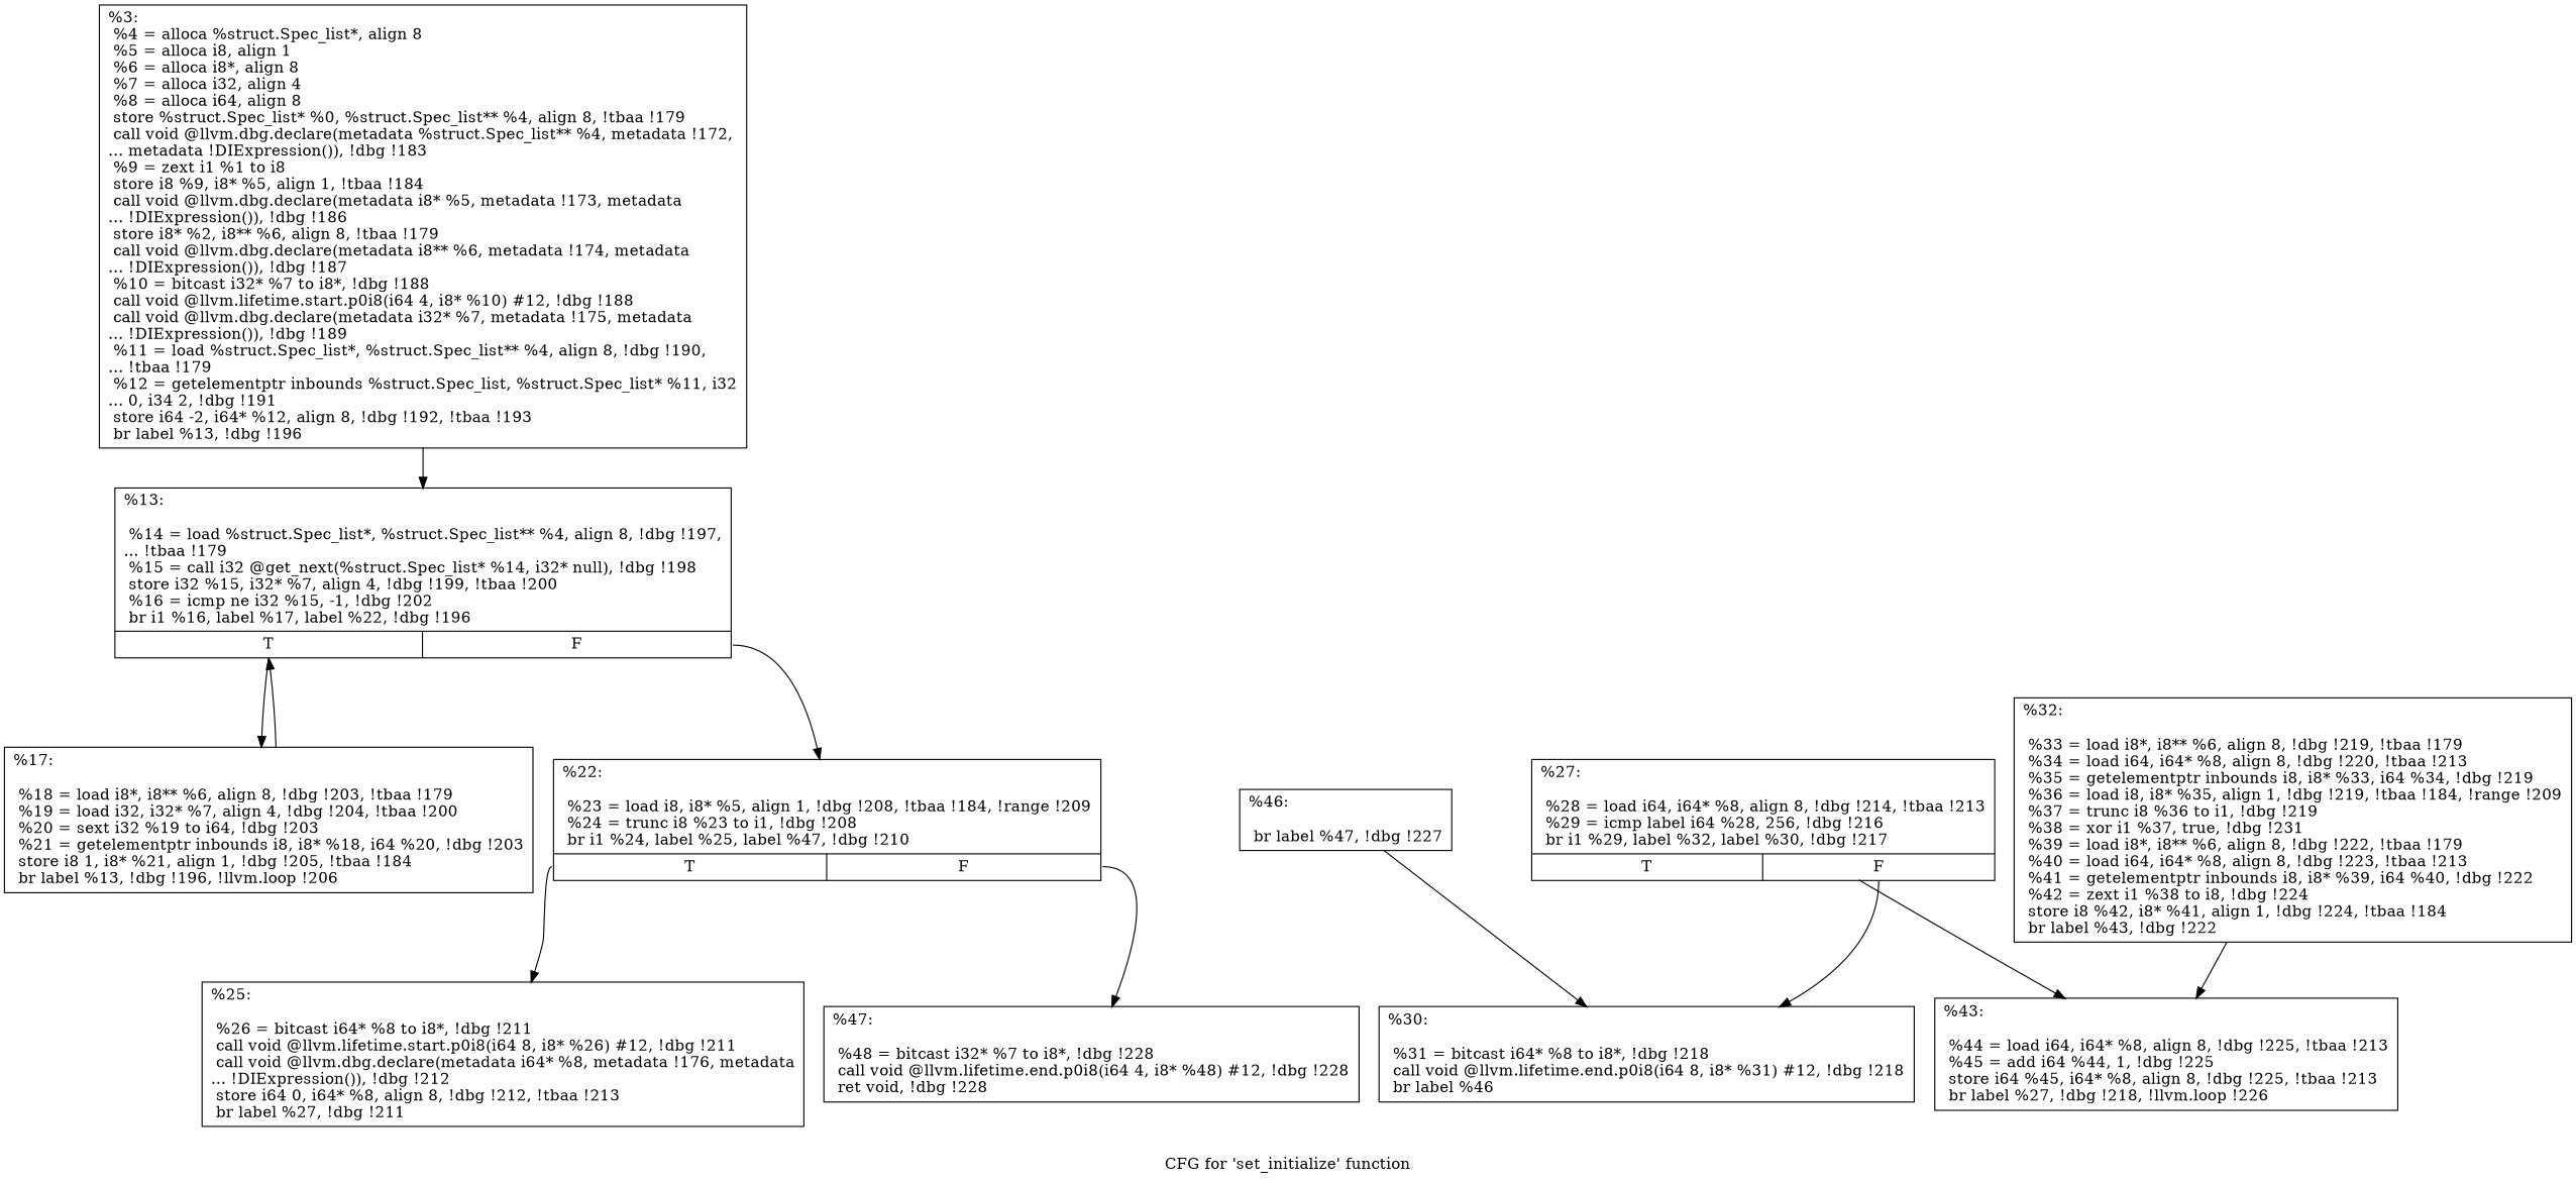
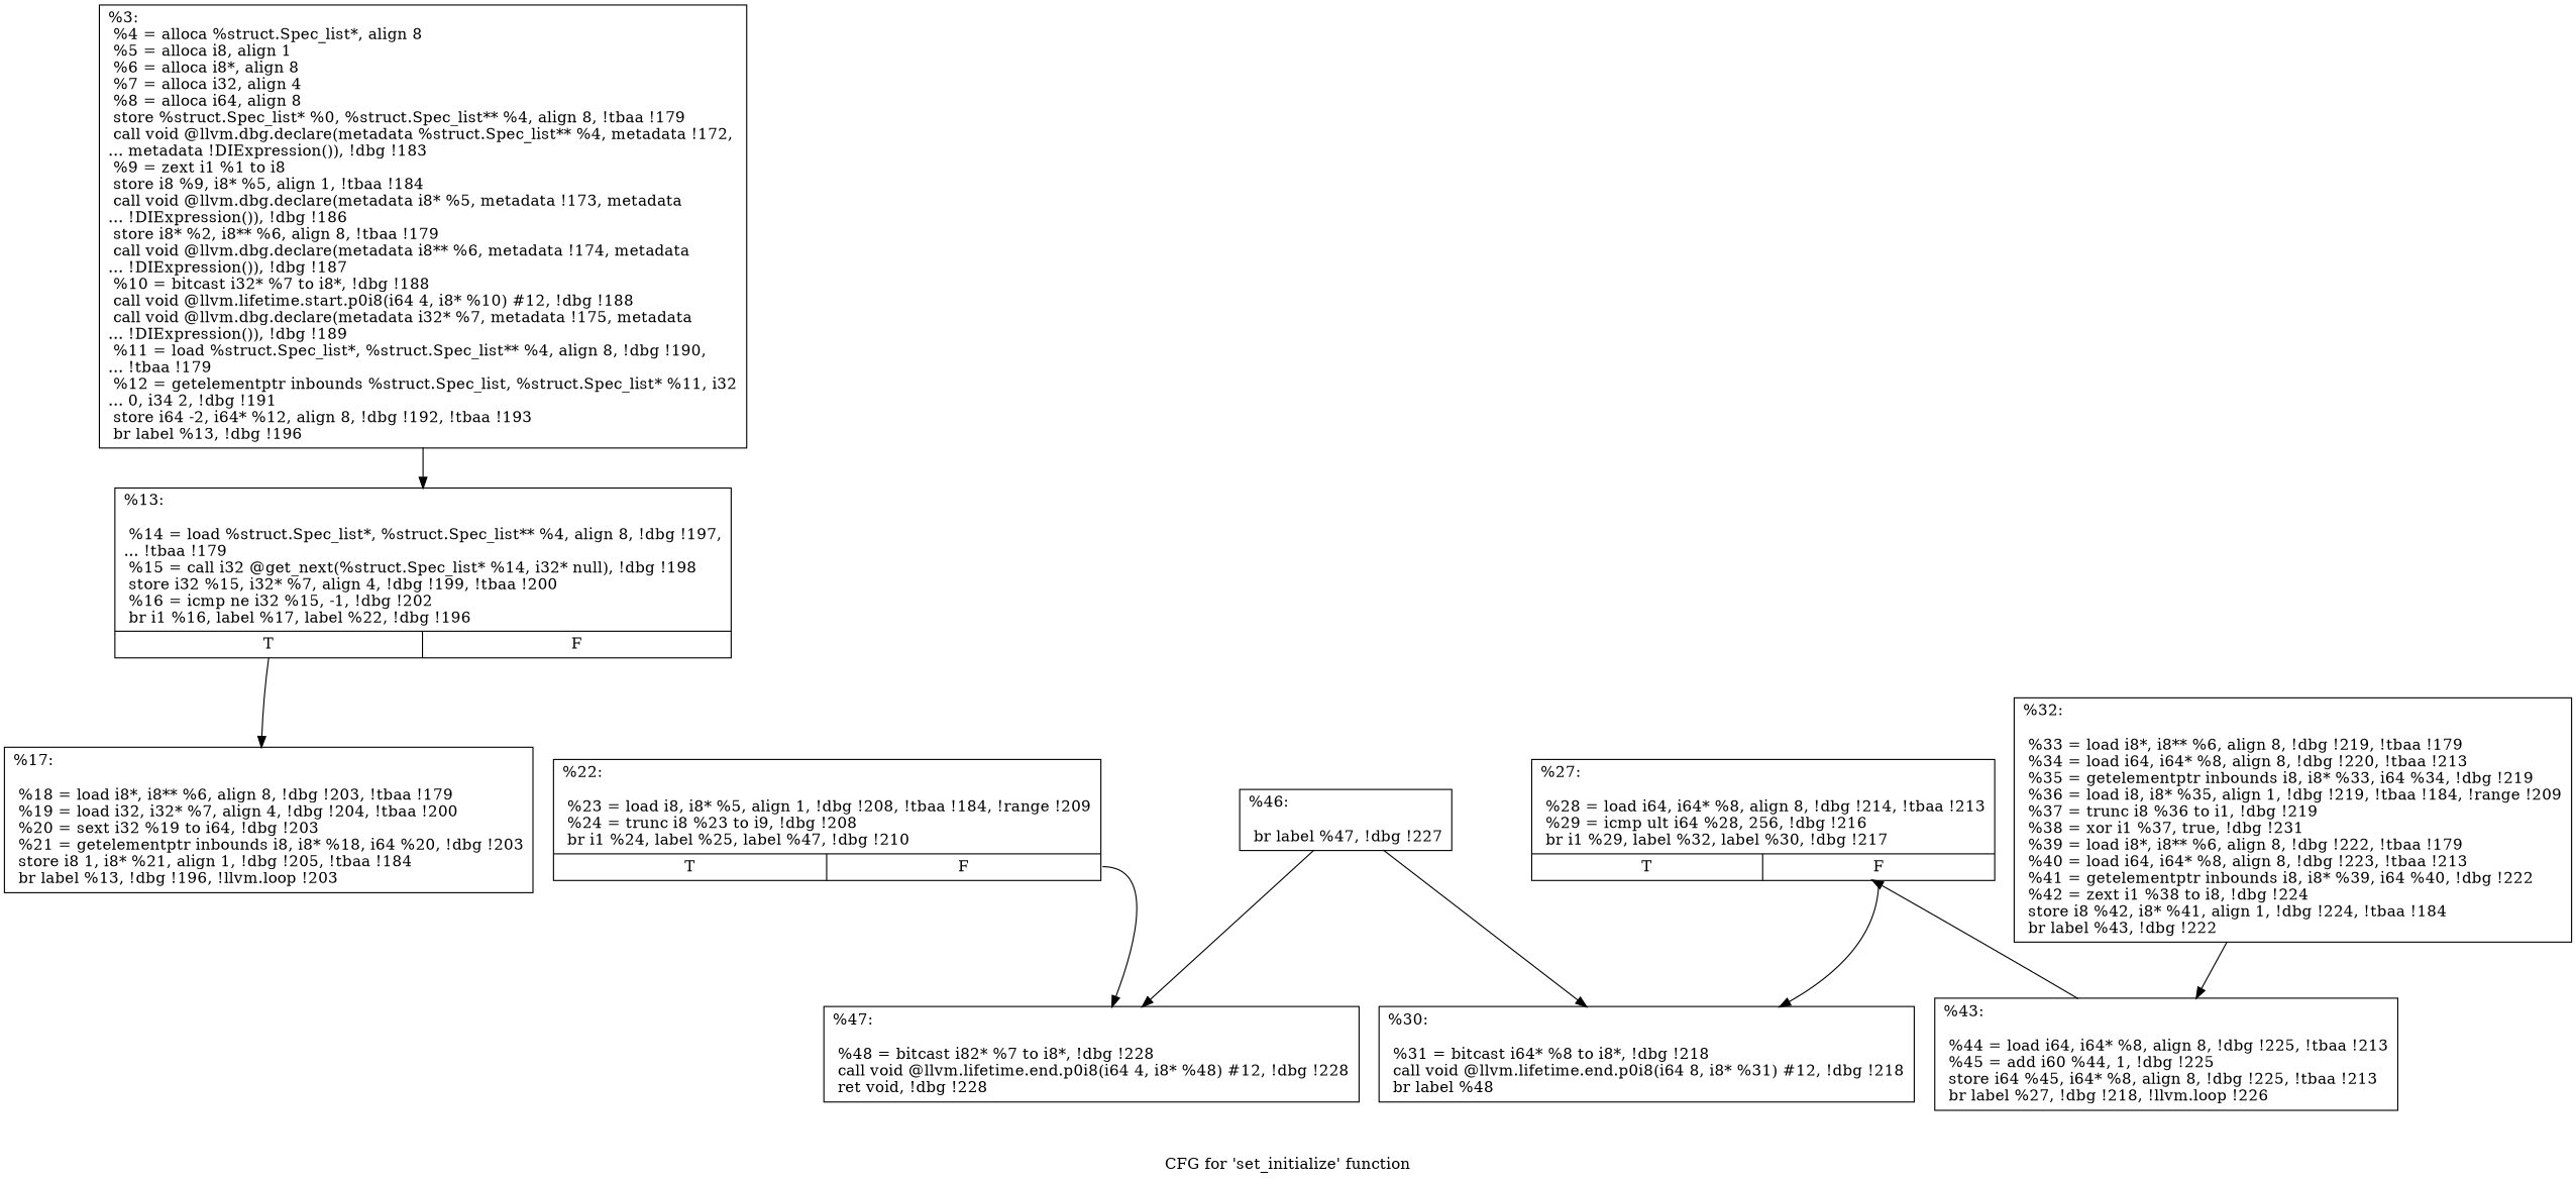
  digraph {
    label="CFG for 'set_initialize' function"
    node [shape=record]
    n1 [label="{%3:\l  %4 = alloca %struct.Spec_list*, align 8\l  %5 = alloca i8, align 1\l  %6 = alloca i8*, align 8\l  %7 = alloca i32, align 4\l  %8 = alloca i64, align 8\l  store %struct.Spec_list* %0, %struct.Spec_list** %4, align 8, !tbaa !179\l  call void @llvm.dbg.declare(metadata %struct.Spec_list** %4, metadata !172,\l... metadata !DIExpression()), !dbg !183\l  %9 = zext i1 %1 to i8\l  store i8 %9, i8* %5, align 1, !tbaa !184\l  call void @llvm.dbg.declare(metadata i8* %5, metadata !173, metadata\l... !DIExpression()), !dbg !186\l  store i8* %2, i8** %6, align 8, !tbaa !179\l  call void @llvm.dbg.declare(metadata i8** %6, metadata !174, metadata\l... !DIExpression()), !dbg !187\l  %10 = bitcast i32* %7 to i8*, !dbg !188\l  call void @llvm.lifetime.start.p0i8(i64 4, i8* %10) #12, !dbg !188\l  call void @llvm.dbg.declare(metadata i32* %7, metadata !175, metadata\l... !DIExpression()), !dbg !189\l  %11 = load %struct.Spec_list*, %struct.Spec_list** %4, align 8, !dbg !190,\l... !tbaa !179\l  %12 = getelementptr inbounds %struct.Spec_list, %struct.Spec_list* %11, i32\l... 0, i34 2, !dbg !191\l  store i64 -2, i64* %12, align 8, !dbg !192, !tbaa !193\l  br label %13, !dbg !196\l}"]
    n2 [label="{%13:\l\l  %14 = load %struct.Spec_list*, %struct.Spec_list** %4, align 8, !dbg !197,\l... !tbaa !179\l  %15 = call i32 @get_next(%struct.Spec_list* %14, i32* null), !dbg !198\l  store i32 %15, i32* %7, align 4, !dbg !199, !tbaa !200\l  %16 = icmp ne i32 %15, -1, !dbg !202\l  br i1 %16, label %17, label %22, !dbg !196\l|{<s0>T|<s1>F}}"]
-   n3 [label="{%17:\l\l  %18 = load i8*, i8** %6, align 8, !dbg !203, !tbaa !179\l  %19 = load i32, i32* %7, align 4, !dbg !204, !tbaa !200\l  %20 = sext i32 %19 to i64, !dbg !203\l  %21 = getelementptr inbounds i8, i8* %18, i64 %20, !dbg !203\l  store i8 1, i8* %21, align 1, !dbg !205, !tbaa !184\l  br label %13, !dbg !196, !llvm.loop !206\l}"]
-   n4 [label="{%22:\l\l  %23 = load i8, i8* %5, align 1, !dbg !208, !tbaa !184, !range !209\l  %24 = trunc i8 %23 to i1, !dbg !208\l  br i1 %24, label %25, label %47, !dbg !210\l|{<s0>T|<s1>F}}"]
-   n5 [label="{%25:\l\l  %26 = bitcast i64* %8 to i8*, !dbg !211\l  call void @llvm.lifetime.start.p0i8(i64 8, i8* %26) #12, !dbg !211\l  call void @llvm.dbg.declare(metadata i64* %8, metadata !176, metadata\l... !DIExpression()), !dbg !212\l  store i64 0, i64* %8, align 8, !dbg !212, !tbaa !213\l  br label %27, !dbg !211\l}"]
-   n6 [label="{%47:\l\l  %48 = bitcast i32* %7 to i8*, !dbg !228\l  call void @llvm.lifetime.end.p0i8(i64 4, i8* %48) #12, !dbg !228\l  ret void, !dbg !228\l}"]
-   n7 [label="{%27:\l\l  %28 = load i64, i64* %8, align 8, !dbg !214, !tbaa !213\l  %29 = icmp label i64 %28, 256, !dbg !216\l  br i1 %29, label %32, label %30, !dbg !217\l|{<s0>T|<s1>F}}"]
-   n8 [label="{%30:\l\l  %31 = bitcast i64* %8 to i8*, !dbg !218\l  call void @llvm.lifetime.end.p0i8(i64 8, i8* %31) #12, !dbg !218\l  br label %46\l}"]
+   n3 [label="{%17:\l\l  %18 = load i8*, i8** %6, align 8, !dbg !203, !tbaa !179\l  %19 = load i32, i32* %7, align 4, !dbg !204, !tbaa !200\l  %20 = sext i32 %19 to i64, !dbg !203\l  %21 = getelementptr inbounds i8, i8* %18, i64 %20, !dbg !203\l  store i8 1, i8* %21, align 1, !dbg !205, !tbaa !184\l  br label %13, !dbg !196, !llvm.loop !203\l}"]
+   n4 [label="{%22:\l\l  %23 = load i8, i8* %5, align 1, !dbg !208, !tbaa !184, !range !209\l  %24 = trunc i8 %23 to i9, !dbg !208\l  br i1 %24, label %25, label %47, !dbg !210\l|{<s0>T|<s1>F}}"]
+   n6 [label="{%47:\l\l  %48 = bitcast i82* %7 to i8*, !dbg !228\l  call void @llvm.lifetime.end.p0i8(i64 4, i8* %48) #12, !dbg !228\l  ret void, !dbg !228\l}"]
+   n7 [label="{%27:\l\l  %28 = load i64, i64* %8, align 8, !dbg !214, !tbaa !213\l  %29 = icmp ult i64 %28, 256, !dbg !216\l  br i1 %29, label %32, label %30, !dbg !217\l|{<s0>T|<s1>F}}"]
+   n8 [label="{%30:\l\l  %31 = bitcast i64* %8 to i8*, !dbg !218\l  call void @llvm.lifetime.end.p0i8(i64 8, i8* %31) #12, !dbg !218\l  br label %48\l}"]
    n9 [label="{%32:\l\l  %33 = load i8*, i8** %6, align 8, !dbg !219, !tbaa !179\l  %34 = load i64, i64* %8, align 8, !dbg !220, !tbaa !213\l  %35 = getelementptr inbounds i8, i8* %33, i64 %34, !dbg !219\l  %36 = load i8, i8* %35, align 1, !dbg !219, !tbaa !184, !range !209\l  %37 = trunc i8 %36 to i1, !dbg !219\l  %38 = xor i1 %37, true, !dbg !231\l  %39 = load i8*, i8** %6, align 8, !dbg !222, !tbaa !179\l  %40 = load i64, i64* %8, align 8, !dbg !223, !tbaa !213\l  %41 = getelementptr inbounds i8, i8* %39, i64 %40, !dbg !222\l  %42 = zext i1 %38 to i8, !dbg !224\l  store i8 %42, i8* %41, align 1, !dbg !224, !tbaa !184\l  br label %43, !dbg !222\l}"]
-   n10 [label="{%43:\l\l  %44 = load i64, i64* %8, align 8, !dbg !225, !tbaa !213\l  %45 = add i64 %44, 1, !dbg !225\l  store i64 %45, i64* %8, align 8, !dbg !225, !tbaa !213\l  br label %27, !dbg !218, !llvm.loop !226\l}"]
+   n10 [label="{%43:\l\l  %44 = load i64, i64* %8, align 8, !dbg !225, !tbaa !213\l  %45 = add i60 %44, 1, !dbg !225\l  store i64 %45, i64* %8, align 8, !dbg !225, !tbaa !213\l  br label %27, !dbg !218, !llvm.loop !226\l}"]
    n11 [label="{%46:\l\l  br label %47, !dbg !227\l}"]
    n1 -> n2
    n2 -> n3 [tailport=s0]
-   n2 -> n4 [tailport=s1]
-   n3 -> n2
-   n4 -> n5 [tailport=s0]
    n4 -> n6 [tailport=s1]
    n7 -> n8 [tailport=s1]
    n9 -> n10
-   n7 -> n10
+   n10 -> n7
+   n11 -> n6
    n11 -> n8
  }
